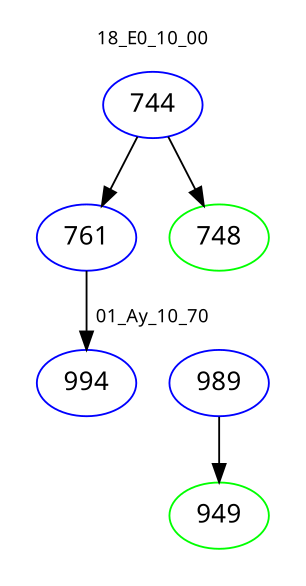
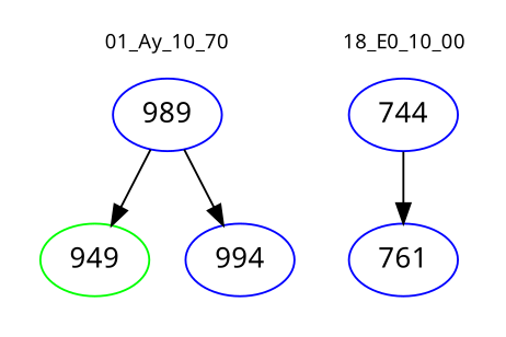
  digraph {
    fontname="Noto Sans"
    node [color=blue fontname="Noto Sans"]
    edge [color=black fontname="Noto Sans"]
    n1 [label=989]
    n2 [color=green label=949]
    n3 [label=994]
    n4 [label=744]
    n5 [label=761]
-   n6 [color=green label=748]
    subgraph cluster_1 {
      color=white
      fontsize=10
      label="01_Ay_10_70"
      n1
      n2
      n3
    }
    subgraph cluster_2 {
      color=white
      fontsize=10
      label="18_E0_10_00"
      n4
      n5
-     n6
    }
    n1 -> n2
-   n5 -> n3
+   n1 -> n3
    n4 -> n5
-   n4 -> n6
  }
